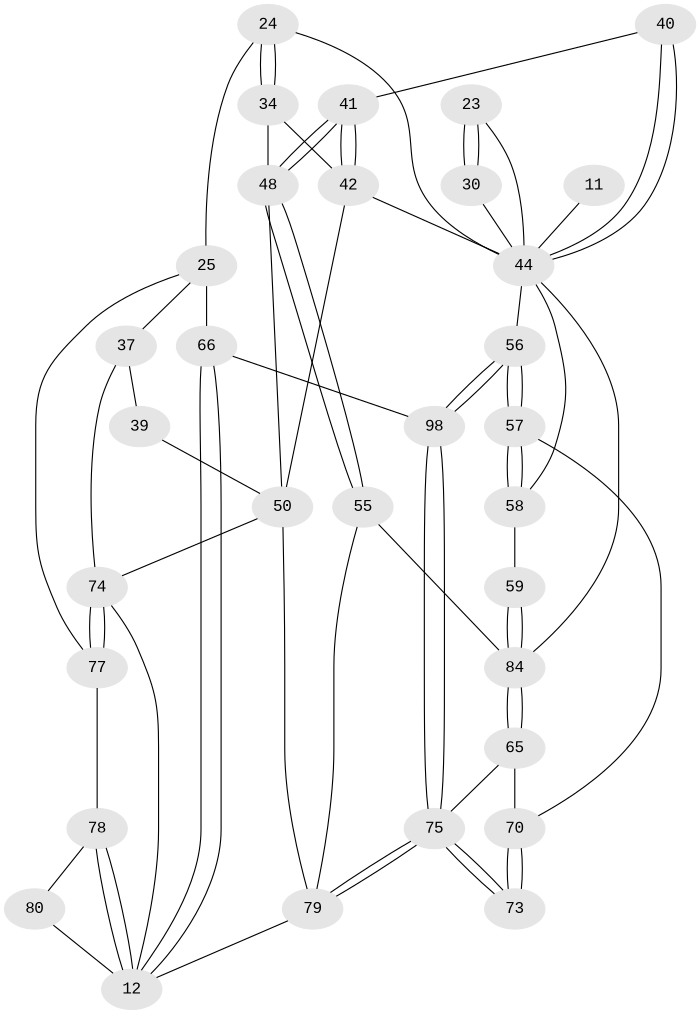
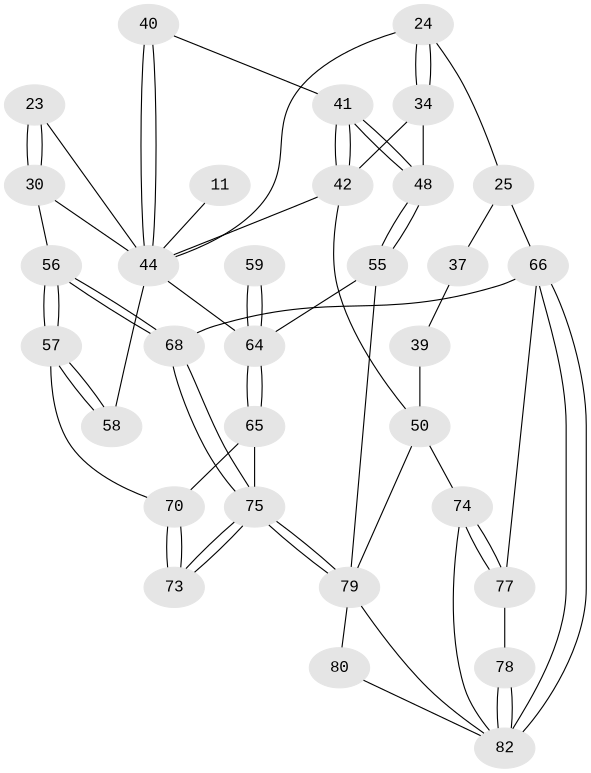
  graph {
    fontname="Liberation Mono"
    node [color=gray90 fontname="Liberation Mono" style=filled]
    edge [fontname="Liberation Mono"]
    44 [super="+43+35+13"]
    11
    56 [super="+27+26+14"]
    58
-   64 [super="+54+53" label=84]
+   64 [super="+54+53"]
    23
    30 [super="+16+15"]
    24 [super="+21"]
    25 [super="+18+19+9"]
    34
    37 [super="+36"]
    n12 [label=66 super="+5"]
    42 [super="+33"]
    48
    39 [super="+38"]
    74 [super="+51+52"]
-   68 [super="+4" label=98]
+   68 [super="+4"]
    77 [super="+62"]
-   82 [super="+81+73" label=12]
+   82 [super="+81+73"]
    50 [super="+47+49"]
    79 [super="+71"]
    40
    41
    55
    57
    59
    65
    80
    70 [super="+69"]
    75
    n31 [label=73]
    78
-   44 -- 56 [weight=3]
+   30 -- 56 [weight=3]
    44 -- 58
    44 -- 64
    11 -- 44 [weight=3]
    56 -- 68 [weight=3]
    56 -- 68
    56 -- 57
    56 -- 57
-   58 -- 59
    64 -- 65
    64 -- 65
    23 -- 44
    23 -- 30 [weight=2]
    23 -- 30
    30 -- 44 [weight=3]
    24 -- 44 [weight=2]
    24 -- 25 [weight=2]
    24 -- 34
    24 -- 34
    25 -- 37 [weight=2]
    25 -- n12 [weight=2]
    34 -- 42
    34 -- 48
    37 -- 39
-   37 -- 74
    n12 -- 68 [weight=2]
-   25 -- 77
+   n12 -- 77
    n12 -- 82
    n12 -- 82
    42 -- 44
    42 -- 50
-   48 -- 50
    48 -- 55
    48 -- 55
    39 -- 50 [weight=2]
    74 -- 77 [weight=2]
    74 -- 77
    74 -- 82
    68 -- 75
    68 -- 75
    77 -- 78
    50 -- 74
    50 -- 79 [weight=2]
    79 -- 82
-   78 -- 80 [weight=2]
+   79 -- 80 [weight=2]
    40 -- 44 [weight=2]
    40 -- 44
    40 -- 41
    41 -- 42
    41 -- 42
    41 -- 48
    41 -- 48
    55 -- 64
    55 -- 79
    57 -- 58
    57 -- 58
    57 -- 70
    59 -- 64 [weight=2]
    59 -- 64
    65 -- 70
    65 -- 75
    80 -- 82
    70 -- n31 [weight=2]
    70 -- n31
    75 -- 79
    75 -- 79
    75 -- n31
    75 -- n31
    78 -- 82 [weight=2]
    78 -- 82
  }
